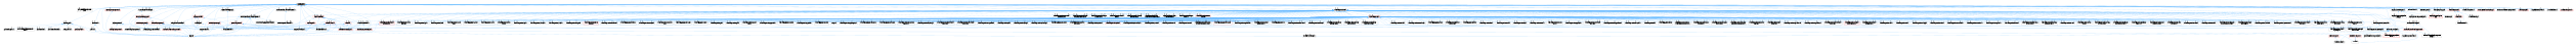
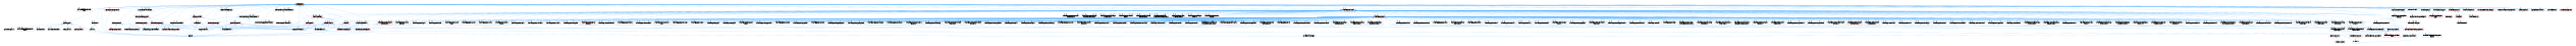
  digraph {
    fontname="DejaVu Serif"
    node [color=grey40 fillcolor=white fontname="DejaVu Serif" fontsize=10 shape=box style=filled]
    edge [color=steelblue1 dir=back fontname="DejaVu Serif" fontsize=10 labelfontname=Helvetica labelfontsize=10 style=solid]
    n1 [color=gray40 fillcolor=grey60 fontcolor=black height=0.2 label="SceneTypes.h" width=0.4]
    n2 [height=0.2 label="AnalyzeReferencedContent\lStat.h" width=0.4]
    n3 [height=0.2 label="CanvasItem.h" width=0.4]
    n4 [height=0.2 label="Engine.h" width=0.4]
    n5 [height=0.2 label="CanvasTypes.h" width=0.4]
    n6 [height=0.2 label="DebugCameraController.h" width=0.4]
    n7 [height=0.2 label="DisplayClusterRootActor.h" width=0.4]
    n8 [height=0.2 label="EditorBuildUtils.h" width=0.4]
    n9 [height=0.2 label="EditorViewportClient.h" width=0.4]
    n10 [height=0.2 label="EngineMinimal.h" width=0.4]
    n11 [height=0.2 label="EngineSharedPCH.h" width=0.4]
    n12 [height=0.2 label="HLODProxyDesc.h" width=0.4]
    n13 [height=0.2 label="ISMInstanceDataManager.h" width=0.4]
    n14 [height=0.2 label="InstanceDataManager.h" width=0.4]
    n15 [height=0.2 label="InstanceUniformShaderParameters.h" width=0.4]
    n16 [height=0.2 label="LandscapeGrassType.h" width=0.4]
    n17 [height=0.2 label="LightComponent.h" width=0.4]
    n18 [height=0.2 label="LocalPlayer.h" width=0.4]
    n19 [height=0.2 label="MapBuildDataRegistry.h" width=0.4]
    n20 [height=0.2 label="MaterialCachedData.h" width=0.4]
    n21 [color=red fillcolor="#FFF0F0" height=0.2 label="PrimitiveComponentHelper.h" width=0.4]
    n22 [height=0.2 label="MaterialExpressionIO.h" width=0.4]
    n23 [color=red fillcolor="#FFF0F0" height=0.2 label="MaterialIRCommon.h" width=0.4]
    n24 [color=red fillcolor="#FFF0F0" height=0.2 label="MaterialInterface.h" width=0.4]
    n25 [color=red fillcolor="#FFF0F0" height=0.2 label="MaterialShared.h" width=0.4]
    n26 [height=0.2 label="ParticleDefinitions.h" width=0.4]
    n27 [height=0.2 label="MaterialStatsOptions.h" width=0.4]
    n28 [color=red fillcolor="#FFF0F0" height=0.2 label="MovieSceneToolsUserSettings.h" width=0.4]
    n29 [color=red fillcolor="#FFF0F0" height=0.2 label="PlayerController.h" width=0.4]
    n30 [color=red fillcolor="#FFF0F0" height=0.2 label="PrimitiveComponent.h" width=0.4]
    n31 [color=red fillcolor="#FFF0F0" height=0.2 label="PrimitiveSceneProxy.h" width=0.4]
    n32 [height=0.2 label="PrimitiveUniformShaderParameters.h" width=0.4]
    n33 [height=0.2 label="PrimitiveUniformShaderParameters\lBuilder.h" width=0.4]
    n34 [color=red fillcolor="#FFF0F0" height=0.2 label="SceneManagement.h" width=0.4]
    n35 [height=0.2 label="RuntimeVirtualTextureComponent.h" width=0.4]
    n36 [color=red fillcolor="#FFF0F0" height=0.2 label="SceneCaptureComponent.h" width=0.4]
    n37 [color=red fillcolor="#FFF0F0" height=0.2 label="ShaderCompiler.h" width=0.4]
    n38 [height=0.2 label="SimpleElementShaders.h" width=0.4]
    n39 [height=0.2 label="SoundDefinitions.h" width=0.4]
    n40 [color=red fillcolor="#FFF0F0" height=0.2 label="StaticMeshComponent.h" width=0.4]
    n41 [color=red fillcolor="#FFF0F0" height=0.2 label="TextureStreamingTypes.h" width=0.4]
    n42 [color=red fillcolor="#FFF0F0" height=0.2 label="UnrealEngine.h" width=0.4]
    n43 [color=red fillcolor="#FFF0F0" height=0.2 label="WorldRenderCapture.h" width=0.4]
    n44 [height=0.2 label="Canvas.h" width=0.4]
    n45 [height=0.2 label="AudioDebugDraw.h" width=0.4]
    n46 [height=0.2 label="CanvasBatchedElementRender\lItem.h" width=0.4]
    n47 [height=0.2 label="CanvasRender.h" width=0.4]
    n48 [height=0.2 label="CanvasRendererItem.h" width=0.4]
    n49 [height=0.2 label="DebugCanvas.h" width=0.4]
    n50 [color=red height=0.2 label="GPUSkinCache.h" width=0.4]
    n51 [height=0.2 label="DisplayClusterMoviePipeline\lSettings.h" width=0.4]
    n52 [height=0.2 label="DisplayClusterViewportHelpers.h" width=0.4]
    n53 [color=red fillcolor="#FFF0F0" height=0.2 label="IDisplayClusterBlueprint\lAPI.h" width=0.4]
    n54 [height=0.2 label="AnimationEditorViewportClient.h" width=0.4]
    n55 [color=red fillcolor="#FFF0F0" height=0.2 label="DataflowEditorViewportClient\lBase.h" width=0.4]
    n56 [height=0.2 label="ISCSEditorCustomization.h" width=0.4]
    n57 [color=red fillcolor="#FFF0F0" height=0.2 label="LevelEditorViewport.h" width=0.4]
    n58 [height=0.2 label="UnrealEd.h" width=0.4]
    n59 [color=red fillcolor="#FFF0F0" height=0.2 label="SEditorViewport.h" width=0.4]
    n60 [height=0.2 label="SSkeletonWidget.h" width=0.4]
    n61 [height=0.2 label="UnrealEdSharedPCH.h" width=0.4]
    n62 [height=0.2 label="HLODProxy.h" width=0.4]
    n63 [color=red fillcolor="#FFF0F0" height=0.2 label="InstancedStaticMeshComponent.h" width=0.4]
    n64 [color=red fillcolor="#FFF0F0" height=0.2 label="InstancedSkinnedMeshComponent.h" width=0.4]
    n65 [height=0.2 label="InstancedSkinnedMeshComponent\lHelper.h" width=0.4]
    n66 [height=0.2 label="PrimitiveSceneShaderData.h" width=0.4]
    n67 [height=0.2 label="DirectionalLightComponent.h" width=0.4]
    n68 [color=red fillcolor="#FFF0F0" height=0.2 label="LocalLightComponent.h" width=0.4]
    n69 [height=0.2 label="StaticLightingSystemInterface.h" width=0.4]
    n70 [height=0.2 label="LandscapeRender.h" width=0.4]
    n71 [color=red fillcolor="#FFF0F0" height=0.2 label="NaniteResourcesHelper.h" width=0.4]
    n72 [color=red fillcolor="#FFF0F0" height=0.2 label="Material.h" width=0.4]
    n73 [color=red fillcolor="#FFF0F0" height=0.2 label="MaterialExpression.h" width=0.4]
    n74 [height=0.2 label="MaterialExpressionAbs.h" width=0.4]
    n75 [height=0.2 label="MaterialExpressionAdd.h" width=0.4]
    n76 [height=0.2 label="MaterialExpressionAppend\lVector.h" width=0.4]
    n77 [height=0.2 label="MaterialExpressionArccosine.h" width=0.4]
    n78 [height=0.2 label="MaterialExpressionArccosine\lFast.h" width=0.4]
    n79 [height=0.2 label="MaterialExpressionArcsine.h" width=0.4]
    n80 [height=0.2 label="MaterialExpressionArcsine\lFast.h" width=0.4]
-   n81 [height=0.2 label="Output.h" width=0.4]
+   n81 [height=0.2 label="MaterialExpressionArctangent.h" width=0.4]
    n82 [height=0.2 label="MaterialExpressionArctangent2.h" width=0.4]
    n83 [height=0.2 label="MaterialExpressionArctangent2\lFast.h" width=0.4]
    n84 [height=0.2 label="MaterialExpressionArctangent\lFast.h" width=0.4]
    n85 [height=0.2 label="MaterialExpressionAtmospheric\lFogColor.h" width=0.4]
    n86 [height=0.2 label="MaterialExpressionBlackBody.h" width=0.4]
    n87 [height=0.2 label="MaterialExpressionBlendMaterial\lAttributes.h" width=0.4]
    n88 [height=0.2 label="MaterialExpressionBreakMaterial\lAttributes.h" width=0.4]
    n89 [height=0.2 label="MaterialExpressionBumpOffset.h" width=0.4]
    n90 [height=0.2 label="MaterialExpressionCeil.h" width=0.4]
    n91 [height=0.2 label="MaterialExpressionClamp.h" width=0.4]
    n92 [height=0.2 label="MaterialExpressionColorRamp.h" width=0.4]
    n93 [height=0.2 label="MaterialExpressionComponent\lMask.h" width=0.4]
    n94 [height=0.2 label="MaterialExpressionConstant\lBiasScale.h" width=0.4]
    n95 [height=0.2 label="MaterialExpressionConvert.h" width=0.4]
    n96 [color=red height=0.2 label="MaterialExpressionCosine.h" width=0.4]
    n97 [height=0.2 label="MaterialExpressionCrossProduct.h" width=0.4]
    n98 [height=0.2 label="MaterialExpressionCustom.h" width=0.4]
    n99 [height=0.2 label="MaterialExpressionDDX.h" width=0.4]
    n100 [height=0.2 label="MaterialExpressionDDY.h" width=0.4]
    n101 [height=0.2 label="MaterialExpressionDataDriven\lShaderPlatformInfoSwitch.h" width=0.4]
    n102 [color=red height=0.2 label="MaterialExpressionDecalMipmap\lLevel.h" width=0.4]
    n103 [height=0.2 label="MaterialExpressionDepthFade.h" width=0.4]
    n104 [height=0.2 label="MaterialExpressionDepthOf\lFieldFunction.h" width=0.4]
    n105 [height=0.2 label="MaterialExpressionDerive\lNormalZ.h" width=0.4]
    n106 [height=0.2 label="MaterialExpressionDesaturation.h" width=0.4]
    n107 [height=0.2 label="MaterialExpressionDistance.h" width=0.4]
    n108 [height=0.2 label="MaterialExpressionDistance\lFieldApproxAO.h" width=0.4]
    n109 [height=0.2 label="MaterialExpressionDistance\lFieldGradient.h" width=0.4]
    n110 [height=0.2 label="MaterialExpressionDistance\lToNearestSurface.h" width=0.4]
    n111 [height=0.2 label="MaterialExpressionDivide.h" width=0.4]
    n112 [height=0.2 label="MaterialExpressionDotProduct.h" width=0.4]
    n113 [height=0.2 label="MaterialExpressionDynamic\lParameter.h" width=0.4]
    n114 [height=0.2 label="MaterialExpressionFeature\lLevelSwitch.h" width=0.4]
    n115 [height=0.2 label="MaterialExpressionFloatTo\lUInt.h" width=0.4]
    n116 [height=0.2 label="MaterialExpressionFloor.h" width=0.4]
    n117 [height=0.2 label="MaterialExpressionFmod.h" width=0.4]
    n118 [height=0.2 label="MaterialExpressionFrac.h" width=0.4]
    n119 [height=0.2 label="MaterialExpressionFresnel.h" width=0.4]
    n120 [height=0.2 label="MaterialExpressionFunction\lInput.h" width=0.4]
    n121 [height=0.2 label="MaterialExpressionFunction\lOutput.h" width=0.4]
    n122 [height=0.2 label="MaterialExpressionMaterial\lLayerOutput.h" width=0.4]
    n123 [height=0.2 label="MaterialExpressionGIReplace.h" width=0.4]
    n124 [height=0.2 label="MaterialExpressionGetMaterial\lAttributes.h" width=0.4]
    n125 [height=0.2 label="MaterialExpressionHairAttributes.h" width=0.4]
    n126 [height=0.2 label="MaterialExpressionHairColor.h" width=0.4]
    n127 [height=0.2 label="MaterialExpressionIf.h" width=0.4]
    n128 [height=0.2 label="MaterialExpressionIfThen\lElse.h" width=0.4]
    n129 [height=0.2 label="MaterialExpressionInverse\lMaterialExpressionSquare.h" width=0.4]
    n130 [height=0.2 label="MaterialExpressionLandscape\lLayerBlend.h" width=0.4]
    n131 [height=0.2 label="MaterialExpressionLandscape\lLayerSwitch.h" width=0.4]
    n132 [height=0.2 label="MaterialExpressionLandscape\lSceneCaptureComponent.h" width=0.4]
    n133 [height=0.2 label="MaterialExpressionLightmass\lReplace.h" width=0.4]
    n134 [height=0.2 label="MaterialExpressionLinear\lInterpolate.h" width=0.4]
    n135 [height=0.2 label="MaterialExpressionLogarithm10.h" width=0.4]
    n136 [height=0.2 label="MaterialExpressionLogarithm2.h" width=0.4]
    n137 [height=0.2 label="MaterialExpressionMakeMaterial\lAttributes.h" width=0.4]
    n138 [color=red fillcolor="#FFF0F0" height=0.2 label="MaterialExpressionMaterial\lAttributeLayers.h" width=0.4]
    n139 [color=red fillcolor="#FFF0F0" height=0.2 label="MaterialExpressionMaterial\lFunctionCall.h" width=0.4]
    n140 [height=0.2 label="MaterialExpressionMaterial\lProxyReplace.h" width=0.4]
    n141 [height=0.2 label="MaterialExpressionMax.h" width=0.4]
    n142 [height=0.2 label="MaterialExpressionMin.h" width=0.4]
    n143 [height=0.2 label="MaterialExpressionMultiply.h" width=0.4]
    n144 [height=0.2 label="MaterialExpressionNoise.h" width=0.4]
    n145 [height=0.2 label="MaterialExpressionNormalize.h" width=0.4]
    n146 [height=0.2 label="MaterialExpressionOneMinus.h" width=0.4]
    n147 [height=0.2 label="MaterialExpressionOperator.h" width=0.4]
    n148 [height=0.2 label="MaterialExpressionPanner.h" width=0.4]
    n149 [height=0.2 label="MaterialExpressionPathTracing\lQualitySwitch.h" width=0.4]
    n150 [height=0.2 label="MaterialExpressionPathTracing\lRayTypeSwitch.h" width=0.4]
    n151 [height=0.2 label="MaterialExpressionPower.h" width=0.4]
    n152 [height=0.2 label="MaterialExpressionQuality\lSwitch.h" width=0.4]
    n153 [height=0.2 label="MaterialExpressionRayTracing\lQualitySwitch.h" width=0.4]
    n154 [height=0.2 label="MaterialExpressionReflection\lCapturePassSwitch.h" width=0.4]
    n155 [height=0.2 label="MaterialExpressionReflection\lVectorWS.h" width=0.4]
    n156 [height=0.2 label="MaterialExpressionRequired\lSamplersSwitch.h" width=0.4]
    n157 [height=0.2 label="MaterialExpressionRotate\lAboutAxis.h" width=0.4]
    n158 [height=0.2 label="MaterialExpressionRotator.h" width=0.4]
    n159 [height=0.2 label="MaterialExpressionRound.h" width=0.4]
    n160 [height=0.2 label="MaterialExpressionSRGBColor\lToWorkingColorSpace.h" width=0.4]
    n161 [height=0.2 label="MaterialExpressionSample\lPhysicsField.h" width=0.4]
    n162 [height=0.2 label="MaterialExpressionSaturate.h" width=0.4]
    n163 [height=0.2 label="MaterialExpressionSceneColor.h" width=0.4]
    n164 [height=0.2 label="MaterialExpressionSceneDepth.h" width=0.4]
    n165 [height=0.2 label="MaterialExpressionSceneDepth\lWithoutWater.h" width=0.4]
    n166 [height=0.2 label="MaterialExpressionSceneTexture.h" width=0.4]
    n167 [height=0.2 label="MaterialExpressionSetMaterial\lAttributes.h" width=0.4]
    n168 [height=0.2 label="MaterialExpressionShader\lStageSwitch.h" width=0.4]
    n169 [height=0.2 label="MaterialExpressionShading\lPathSwitch.h" width=0.4]
    n170 [height=0.2 label="MaterialExpressionShadow\lReplace.h" width=0.4]
    n171 [height=0.2 label="MaterialExpressionSign.h" width=0.4]
    n172 [height=0.2 label="MaterialExpressionSine.h" width=0.4]
    n173 [height=0.2 label="MaterialExpressionSmooth\lStep.h" width=0.4]
    n174 [height=0.2 label="MaterialExpressionSphere\lMask.h" width=0.4]
    n175 [height=0.2 label="MaterialExpressionSquare\lRoot.h" width=0.4]
    n176 [height=0.2 label="MaterialExpressionStatic\lSwitch.h" width=0.4]
    n177 [height=0.2 label="MaterialExpressionStep.h" width=0.4]
    n178 [height=0.2 label="MaterialExpressionSubtract.h" width=0.4]
    n179 [height=0.2 label="MaterialExpressionSwitch.h" width=0.4]
    n180 [height=0.2 label="MaterialExpressionTangent.h" width=0.4]
    n181 [color=red fillcolor="#FFF0F0" height=0.2 label="MaterialExpressionTexture\lProperty.h" width=0.4]
    n182 [height=0.2 label="MaterialExpressionTransform.h" width=0.4]
    n183 [height=0.2 label="MaterialExpressionTransform\lPosition.h" width=0.4]
    n184 [height=0.2 label="MaterialExpressionTruncate.h" width=0.4]
    n185 [height=0.2 label="MaterialExpressionTruncate\lLWC.h" width=0.4]
    n186 [height=0.2 label="MaterialExpressionUserScene\lTexture.h" width=0.4]
    n187 [height=0.2 label="MaterialExpressionVector\lNoise.h" width=0.4]
    n188 [height=0.2 label="MaterialExpressionBentNormal\lCustomOutput.h" width=0.4]
    n189 [height=0.2 label="MaterialExpressionClearCoat\lNormalCustomOutput.h" width=0.4]
    n190 [height=0.2 label="MaterialExpressionLandscape\lGrassOutput.h" width=0.4]
    n191 [height=0.2 label="MaterialExpressionMaterial\lCache.h" width=0.4]
    n192 [height=0.2 label="MaterialExpressionSpherical\lParticleOpacity.h" width=0.4]
    n193 [height=0.2 label="MaterialExpressionStatic\lComponentMaskParameter.h" width=0.4]
    n194 [height=0.2 label="MaterialExpressionStatic\lSwitchParameter.h" width=0.4]
    n195 [height=0.2 label="MaterialExpressionTangent\lOutput.h" width=0.4]
    n196 [color=red fillcolor="#FFF0F0" height=0.2 label="MaterialExpressionTexture\lSample.h" width=0.4]
    n197 [color=red fillcolor="#FFF0F0" height=0.2 label="MaterialIR.h" width=0.4]
    n198 [height=0.2 label="MaterialIREmitter.h" width=0.4]
    n199 [height=0.2 label="MaterialIRDebug.h" width=0.4]
    n1 -> n2
    n1 -> n3
    n1 -> n4
    n1 -> n5
    n1 -> n6
    n1 -> n7
    n1 -> n8
    n1 -> n9
    n1 -> n10
    n1 -> n11
    n1 -> n12
    n1 -> n13
    n1 -> n14
    n1 -> n15
    n1 -> n16
    n1 -> n17
    n1 -> n18
    n1 -> n19
    n1 -> n20
    n1 -> n21
    n1 -> n22
    n1 -> n23
    n1 -> n24
    n1 -> n25
    n1 -> n26
    n1 -> n27
    n1 -> n28
    n1 -> n29
    n1 -> n30
    n1 -> n31
    n1 -> n32
    n1 -> n33
    n1 -> n34
    n1 -> n35
    n1 -> n36
    n1 -> n37
    n1 -> n38
    n1 -> n39
    n1 -> n40
    n1 -> n41
    n1 -> n42
    n1 -> n43
    n3 -> n4
    n3 -> n44
    n5 -> n4
    n5 -> n44
    n5 -> n45
    n5 -> n46
    n5 -> n47
    n5 -> n48
    n5 -> n49
    n5 -> n50
    n6 -> n4
    n7 -> n51
    n7 -> n52
    n7 -> n53
    n9 -> n54
    n9 -> n55
    n9 -> n56
    n9 -> n57
    n9 -> n58
    n9 -> n59
    n9 -> n60
    n9 -> n61
    n10 -> n4
    n11 -> n61
    n12 -> n62
    n13 -> n63
    n14 -> n64
    n14 -> n65
    n15 -> n66
    n17 -> n10
    n17 -> n67
    n17 -> n68
    n17 -> n69
    n18 -> n4
    n18 -> n11
    n19 -> n70
    n20 -> n21
    n20 -> n71
    n22 -> n4
    n22 -> n10
    n22 -> n11
    n22 -> n72
    n22 -> n73
    n22 -> n74
    n22 -> n75
    n22 -> n76
    n22 -> n77
    n22 -> n78
    n22 -> n79
    n22 -> n80
    n22 -> n81
    n22 -> n82
    n22 -> n83
    n22 -> n84
    n22 -> n85
    n22 -> n86
    n22 -> n87
    n22 -> n88
    n22 -> n89
    n22 -> n90
    n22 -> n91
    n22 -> n92
    n22 -> n93
    n22 -> n94
    n22 -> n95
    n22 -> n96
    n22 -> n97
    n22 -> n98
    n22 -> n99
    n22 -> n100
    n22 -> n101
    n22 -> n102
    n22 -> n103
    n22 -> n104
    n22 -> n105
    n22 -> n106
    n22 -> n107
    n22 -> n108
    n22 -> n109
    n22 -> n110
    n22 -> n111
    n22 -> n112
    n22 -> n113
    n22 -> n114
    n22 -> n115
    n22 -> n116
    n22 -> n117
    n22 -> n118
    n22 -> n119
    n22 -> n120
    n22 -> n121
    n22 -> n122
    n22 -> n123
    n22 -> n124
    n22 -> n125
    n22 -> n126
    n22 -> n127
    n22 -> n128
    n22 -> n129
    n22 -> n130
    n22 -> n131
    n22 -> n132
    n22 -> n133
    n22 -> n134
    n22 -> n135
    n22 -> n136
    n22 -> n137
    n22 -> n138
    n22 -> n139
    n22 -> n140
    n22 -> n141
    n22 -> n142
    n22 -> n143
    n22 -> n144
    n22 -> n145
    n22 -> n146
    n22 -> n147
    n22 -> n148
    n22 -> n149
    n22 -> n150
    n22 -> n151
    n22 -> n152
    n22 -> n153
    n22 -> n154
    n22 -> n155
    n22 -> n156
    n22 -> n157
    n22 -> n158
    n22 -> n159
    n22 -> n160
    n22 -> n161
    n22 -> n162
    n22 -> n163
    n22 -> n164
    n22 -> n165
    n22 -> n166
    n22 -> n167
    n22 -> n168
    n22 -> n169
    n22 -> n170
    n22 -> n171
    n22 -> n172
    n22 -> n173
    n22 -> n174
    n22 -> n175
    n22 -> n176
    n22 -> n177
    n22 -> n178
    n22 -> n179
    n22 -> n180
    n22 -> n181
    n22 -> n182
    n22 -> n183
    n22 -> n184
    n22 -> n185
    n22 -> n186
    n22 -> n187
    n22 -> n188
    n22 -> n189
    n22 -> n190
    n22 -> n191
    n22 -> n192
    n22 -> n193
    n22 -> n194
    n22 -> n195
    n22 -> n196
    n23 -> n197
    n23 -> n198
    n23 -> n199
    n24 -> n4
    n24 -> n11
    n24 -> n21
    n24 -> n70
    n24 -> n71
    n24 -> n72
    n25 -> n4
    n25 -> n10
    n25 -> n11
    n25 -> n21
    n25 -> n26
    n25 -> n70
    n25 -> n71
    n26 -> n58
    n29 -> n6
    n29 -> n10
    n29 -> n11
    n29 -> n18
    n30 -> n10
    n30 -> n11
    n30 -> n69
    n31 -> n4
    n31 -> n10
    n31 -> n11
    n31 -> n70
    n32 -> n4
    n32 -> n10
    n32 -> n11
    n32 -> n26
    n32 -> n31
    n32 -> n33
    n32 -> n34
    n32 -> n66
    n34 -> n4
    n34 -> n9
    n34 -> n10
    n34 -> n11
    n34 -> n26
    n34 -> n70
    n36 -> n4
    n40 -> n4
    n40 -> n10
    n40 -> n11
    n40 -> n63
    n40 -> n64
    n41 -> n4
    n41 -> n11
    n41 -> n30
    n41 -> n40
    n41 -> n63
    n42 -> n4
    n42 -> n11
    n44 -> n4
    n57 -> n58
    n59 -> n60
    n63 -> n4
    n64 -> n65
    n67 -> n4
    n71 -> n71
    n72 -> n10
    n72 -> n11
    n72 -> n21
    n72 -> n71
    n73 -> n11
    n73 -> n72
    n73 -> n74
    n73 -> n75
    n73 -> n76
    n73 -> n77
    n73 -> n78
    n73 -> n79
    n73 -> n80
    n73 -> n81
    n73 -> n82
    n73 -> n83
    n73 -> n84
    n73 -> n85
    n73 -> n86
    n73 -> n87
    n73 -> n88
    n73 -> n89
    n73 -> n90
    n73 -> n91
    n73 -> n92
    n73 -> n93
    n73 -> n94
    n73 -> n95
    n73 -> n96
    n73 -> n97
    n73 -> n98
    n73 -> n99
    n73 -> n100
    n73 -> n101
    n73 -> n102
    n73 -> n103
    n73 -> n104
    n73 -> n105
    n73 -> n106
    n73 -> n107
    n73 -> n108
    n73 -> n109
    n73 -> n110
    n73 -> n111
    n73 -> n112
    n73 -> n113
    n73 -> n114
    n73 -> n115
    n73 -> n116
    n73 -> n117
    n73 -> n118
    n73 -> n119
    n73 -> n120
    n73 -> n121
    n73 -> n123
    n73 -> n124
    n73 -> n125
    n73 -> n126
    n73 -> n127
    n73 -> n128
    n73 -> n129
    n73 -> n130
    n73 -> n131
    n73 -> n132
    n73 -> n133
    n73 -> n134
    n73 -> n135
    n73 -> n136
    n73 -> n137
    n73 -> n138
    n73 -> n139
    n73 -> n140
    n73 -> n141
    n73 -> n142
    n73 -> n143
    n73 -> n144
    n73 -> n145
    n73 -> n146
    n73 -> n147
    n73 -> n148
    n73 -> n149
    n73 -> n150
    n73 -> n151
    n73 -> n152
    n73 -> n153
    n73 -> n154
    n73 -> n155
    n73 -> n156
    n73 -> n157
    n73 -> n158
    n73 -> n159
    n73 -> n160
    n73 -> n161
    n73 -> n162
    n73 -> n163
    n73 -> n164
    n73 -> n165
    n73 -> n166
    n73 -> n167
    n73 -> n168
    n73 -> n169
    n73 -> n170
    n73 -> n171
    n73 -> n172
    n73 -> n173
    n73 -> n174
    n73 -> n175
    n73 -> n176
    n73 -> n177
    n73 -> n178
    n73 -> n179
    n73 -> n180
    n73 -> n181
    n73 -> n182
    n73 -> n183
    n73 -> n184
    n73 -> n185
    n73 -> n186
    n73 -> n187
    n121 -> n122
    n139 -> n11
    n163 -> n164
    n163 -> n165
    n197 -> n198
  }
